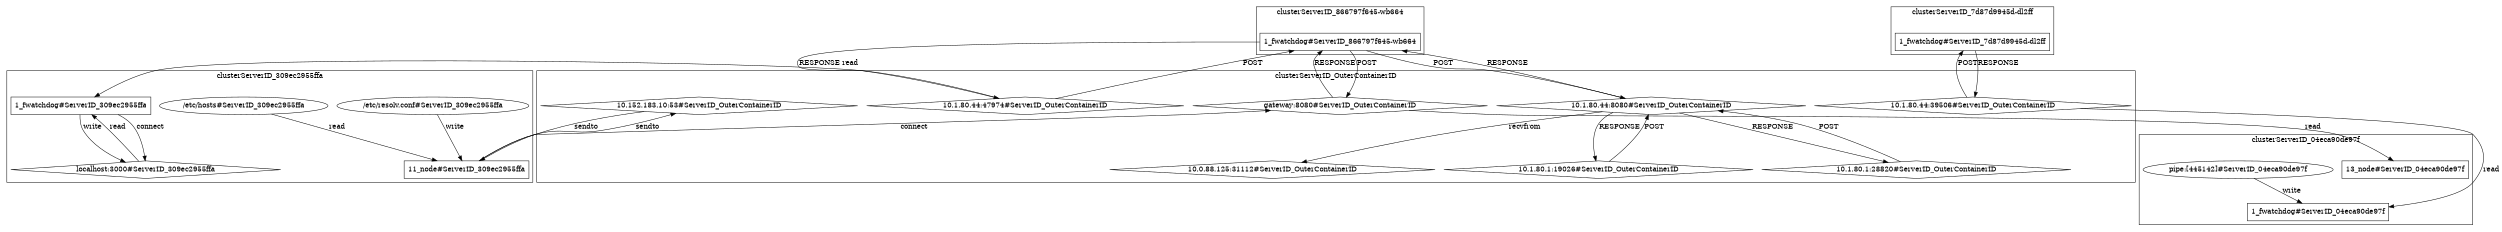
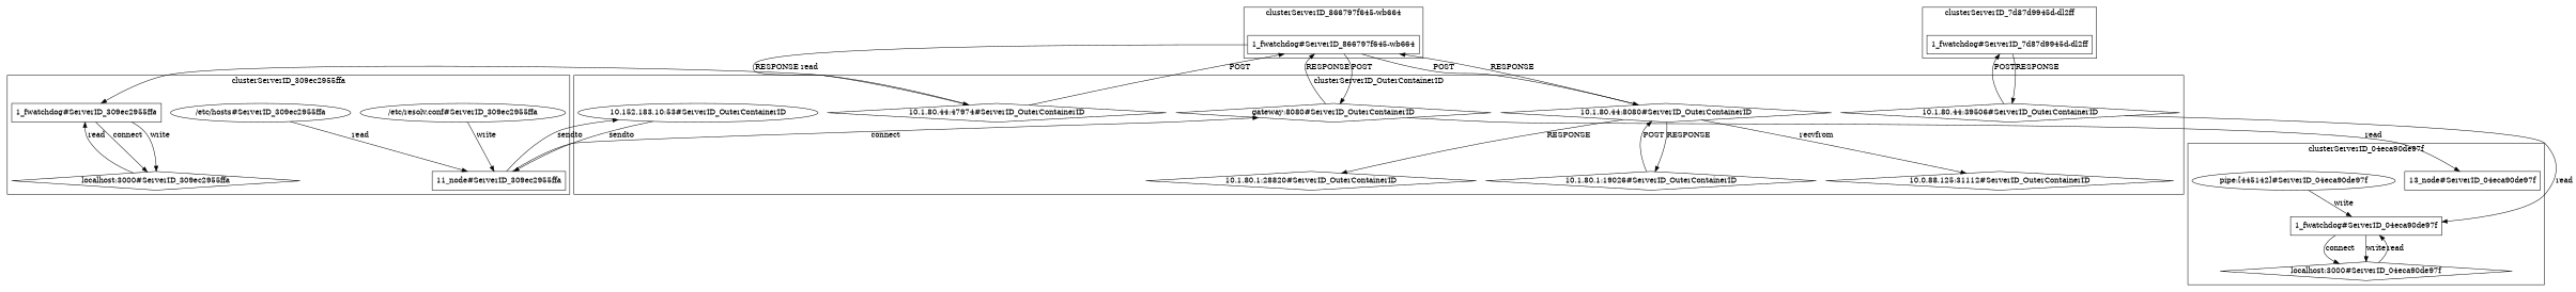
  digraph {
    node [shape=diamond]
    "1_fwatchdog#ServerID_04eca90de97f" [shape=box]
+   "localhost:3000#ServerID_04eca90de97f"
    "13_node#ServerID_04eca90de97f" [shape=box]
    "pipe:[445142]#ServerID_04eca90de97f" [shape=ellipse]
    "10.1.80.44:8080#ServerID_OuterContainerID"
    "10.1.80.44:39506#ServerID_OuterContainerID"
    "10.1.80.44:47974#ServerID_OuterContainerID"
    "gateway:8080#ServerID_OuterContainerID"
-   "10.152.183.10:53#ServerID_OuterContainerID"
+   "10.152.183.10:53#ServerID_OuterContainerID" [shape=ellipse]
    "10.1.80.1:19026#ServerID_OuterContainerID"
    "10.0.88.125:31112#ServerID_OuterContainerID"
    "10.1.80.1:28820#ServerID_OuterContainerID"
    "1_fwatchdog#ServerID_309ec2955ffa" [shape=box]
    "localhost:3000#ServerID_309ec2955ffa"
    "/etc/hosts#ServerID_309ec2955ffa" [shape=ellipse]
    "11_node#ServerID_309ec2955ffa" [shape=box]
    "/etc/resolv.conf#ServerID_309ec2955ffa" [shape=ellipse]
    "1_fwatchdog#ServerID_7d87d9945d-dl2ff" [shape=box]
    "1_fwatchdog#ServerID_866797f645-wb664" [shape=box]
    subgraph cluster_1 {
      label=clusterServerID_04eca90de97f
      "1_fwatchdog#ServerID_04eca90de97f"
+     "localhost:3000#ServerID_04eca90de97f"
      "13_node#ServerID_04eca90de97f"
      "pipe:[445142]#ServerID_04eca90de97f"
    }
    subgraph cluster_2 {
      label=clusterServerID_OuterContainerID
      "10.1.80.44:8080#ServerID_OuterContainerID"
      "10.1.80.44:39506#ServerID_OuterContainerID"
      "10.1.80.44:47974#ServerID_OuterContainerID"
      "gateway:8080#ServerID_OuterContainerID"
      "10.152.183.10:53#ServerID_OuterContainerID"
      "10.1.80.1:19026#ServerID_OuterContainerID"
      "10.0.88.125:31112#ServerID_OuterContainerID"
      "10.1.80.1:28820#ServerID_OuterContainerID"
    }
    subgraph cluster_3 {
      label=clusterServerID_309ec2955ffa
      "1_fwatchdog#ServerID_309ec2955ffa"
      "localhost:3000#ServerID_309ec2955ffa"
      "/etc/hosts#ServerID_309ec2955ffa"
      "11_node#ServerID_309ec2955ffa"
      "/etc/resolv.conf#ServerID_309ec2955ffa"
    }
    subgraph cluster_4 {
      label="clusterServerID_7d87d9945d-dl2ff"
      "1_fwatchdog#ServerID_7d87d9945d-dl2ff"
    }
    subgraph cluster_5 {
      label="clusterServerID_866797f645-wb664"
      "1_fwatchdog#ServerID_866797f645-wb664"
    }
+   "1_fwatchdog#ServerID_04eca90de97f" -> "localhost:3000#ServerID_04eca90de97f" [label=connect]
+   "1_fwatchdog#ServerID_04eca90de97f" -> "localhost:3000#ServerID_04eca90de97f" [label=write]
+   "localhost:3000#ServerID_04eca90de97f" -> "1_fwatchdog#ServerID_04eca90de97f" [label=read]
    "pipe:[445142]#ServerID_04eca90de97f" -> "1_fwatchdog#ServerID_04eca90de97f" [label=write]
    "10.1.80.44:8080#ServerID_OuterContainerID" -> "10.1.80.1:19026#ServerID_OuterContainerID" [label=RESPONSE]
    "10.1.80.44:8080#ServerID_OuterContainerID" -> "10.0.88.125:31112#ServerID_OuterContainerID" [label=recvfrom]
    "10.1.80.44:8080#ServerID_OuterContainerID" -> "10.1.80.1:28820#ServerID_OuterContainerID" [label=RESPONSE]
    "10.1.80.44:8080#ServerID_OuterContainerID" -> "1_fwatchdog#ServerID_866797f645-wb664" [label=RESPONSE]
    "10.1.80.44:39506#ServerID_OuterContainerID" -> "1_fwatchdog#ServerID_04eca90de97f" [label=read]
    "10.1.80.44:39506#ServerID_OuterContainerID" -> "1_fwatchdog#ServerID_7d87d9945d-dl2ff" [label=POST]
    "10.1.80.44:47974#ServerID_OuterContainerID" -> "1_fwatchdog#ServerID_309ec2955ffa" [label=read]
    "10.1.80.44:47974#ServerID_OuterContainerID" -> "1_fwatchdog#ServerID_866797f645-wb664" [label=POST]
    "gateway:8080#ServerID_OuterContainerID" -> "13_node#ServerID_04eca90de97f" [label=read]
    "gateway:8080#ServerID_OuterContainerID" -> "1_fwatchdog#ServerID_866797f645-wb664" [label=RESPONSE]
    "10.152.183.10:53#ServerID_OuterContainerID" -> "11_node#ServerID_309ec2955ffa" [label=sendto]
    "10.1.80.1:19026#ServerID_OuterContainerID" -> "10.1.80.44:8080#ServerID_OuterContainerID" [label=POST]
-   "10.1.80.1:28820#ServerID_OuterContainerID" -> "10.1.80.44:8080#ServerID_OuterContainerID" [label=POST]
    "1_fwatchdog#ServerID_309ec2955ffa" -> "localhost:3000#ServerID_309ec2955ffa" [label=connect]
    "1_fwatchdog#ServerID_309ec2955ffa" -> "localhost:3000#ServerID_309ec2955ffa" [label=write]
    "localhost:3000#ServerID_309ec2955ffa" -> "1_fwatchdog#ServerID_309ec2955ffa" [label=read]
    "/etc/hosts#ServerID_309ec2955ffa" -> "11_node#ServerID_309ec2955ffa" [label=read]
    "11_node#ServerID_309ec2955ffa" -> "gateway:8080#ServerID_OuterContainerID" [label=connect]
    "11_node#ServerID_309ec2955ffa" -> "10.152.183.10:53#ServerID_OuterContainerID" [label=sendto]
    "/etc/resolv.conf#ServerID_309ec2955ffa" -> "11_node#ServerID_309ec2955ffa" [label=write]
    "1_fwatchdog#ServerID_7d87d9945d-dl2ff" -> "10.1.80.44:39506#ServerID_OuterContainerID" [label=RESPONSE]
    "1_fwatchdog#ServerID_866797f645-wb664" -> "10.1.80.44:8080#ServerID_OuterContainerID" [label=POST]
    "1_fwatchdog#ServerID_866797f645-wb664" -> "10.1.80.44:47974#ServerID_OuterContainerID" [label=RESPONSE]
    "1_fwatchdog#ServerID_866797f645-wb664" -> "gateway:8080#ServerID_OuterContainerID" [label=POST]
  }
